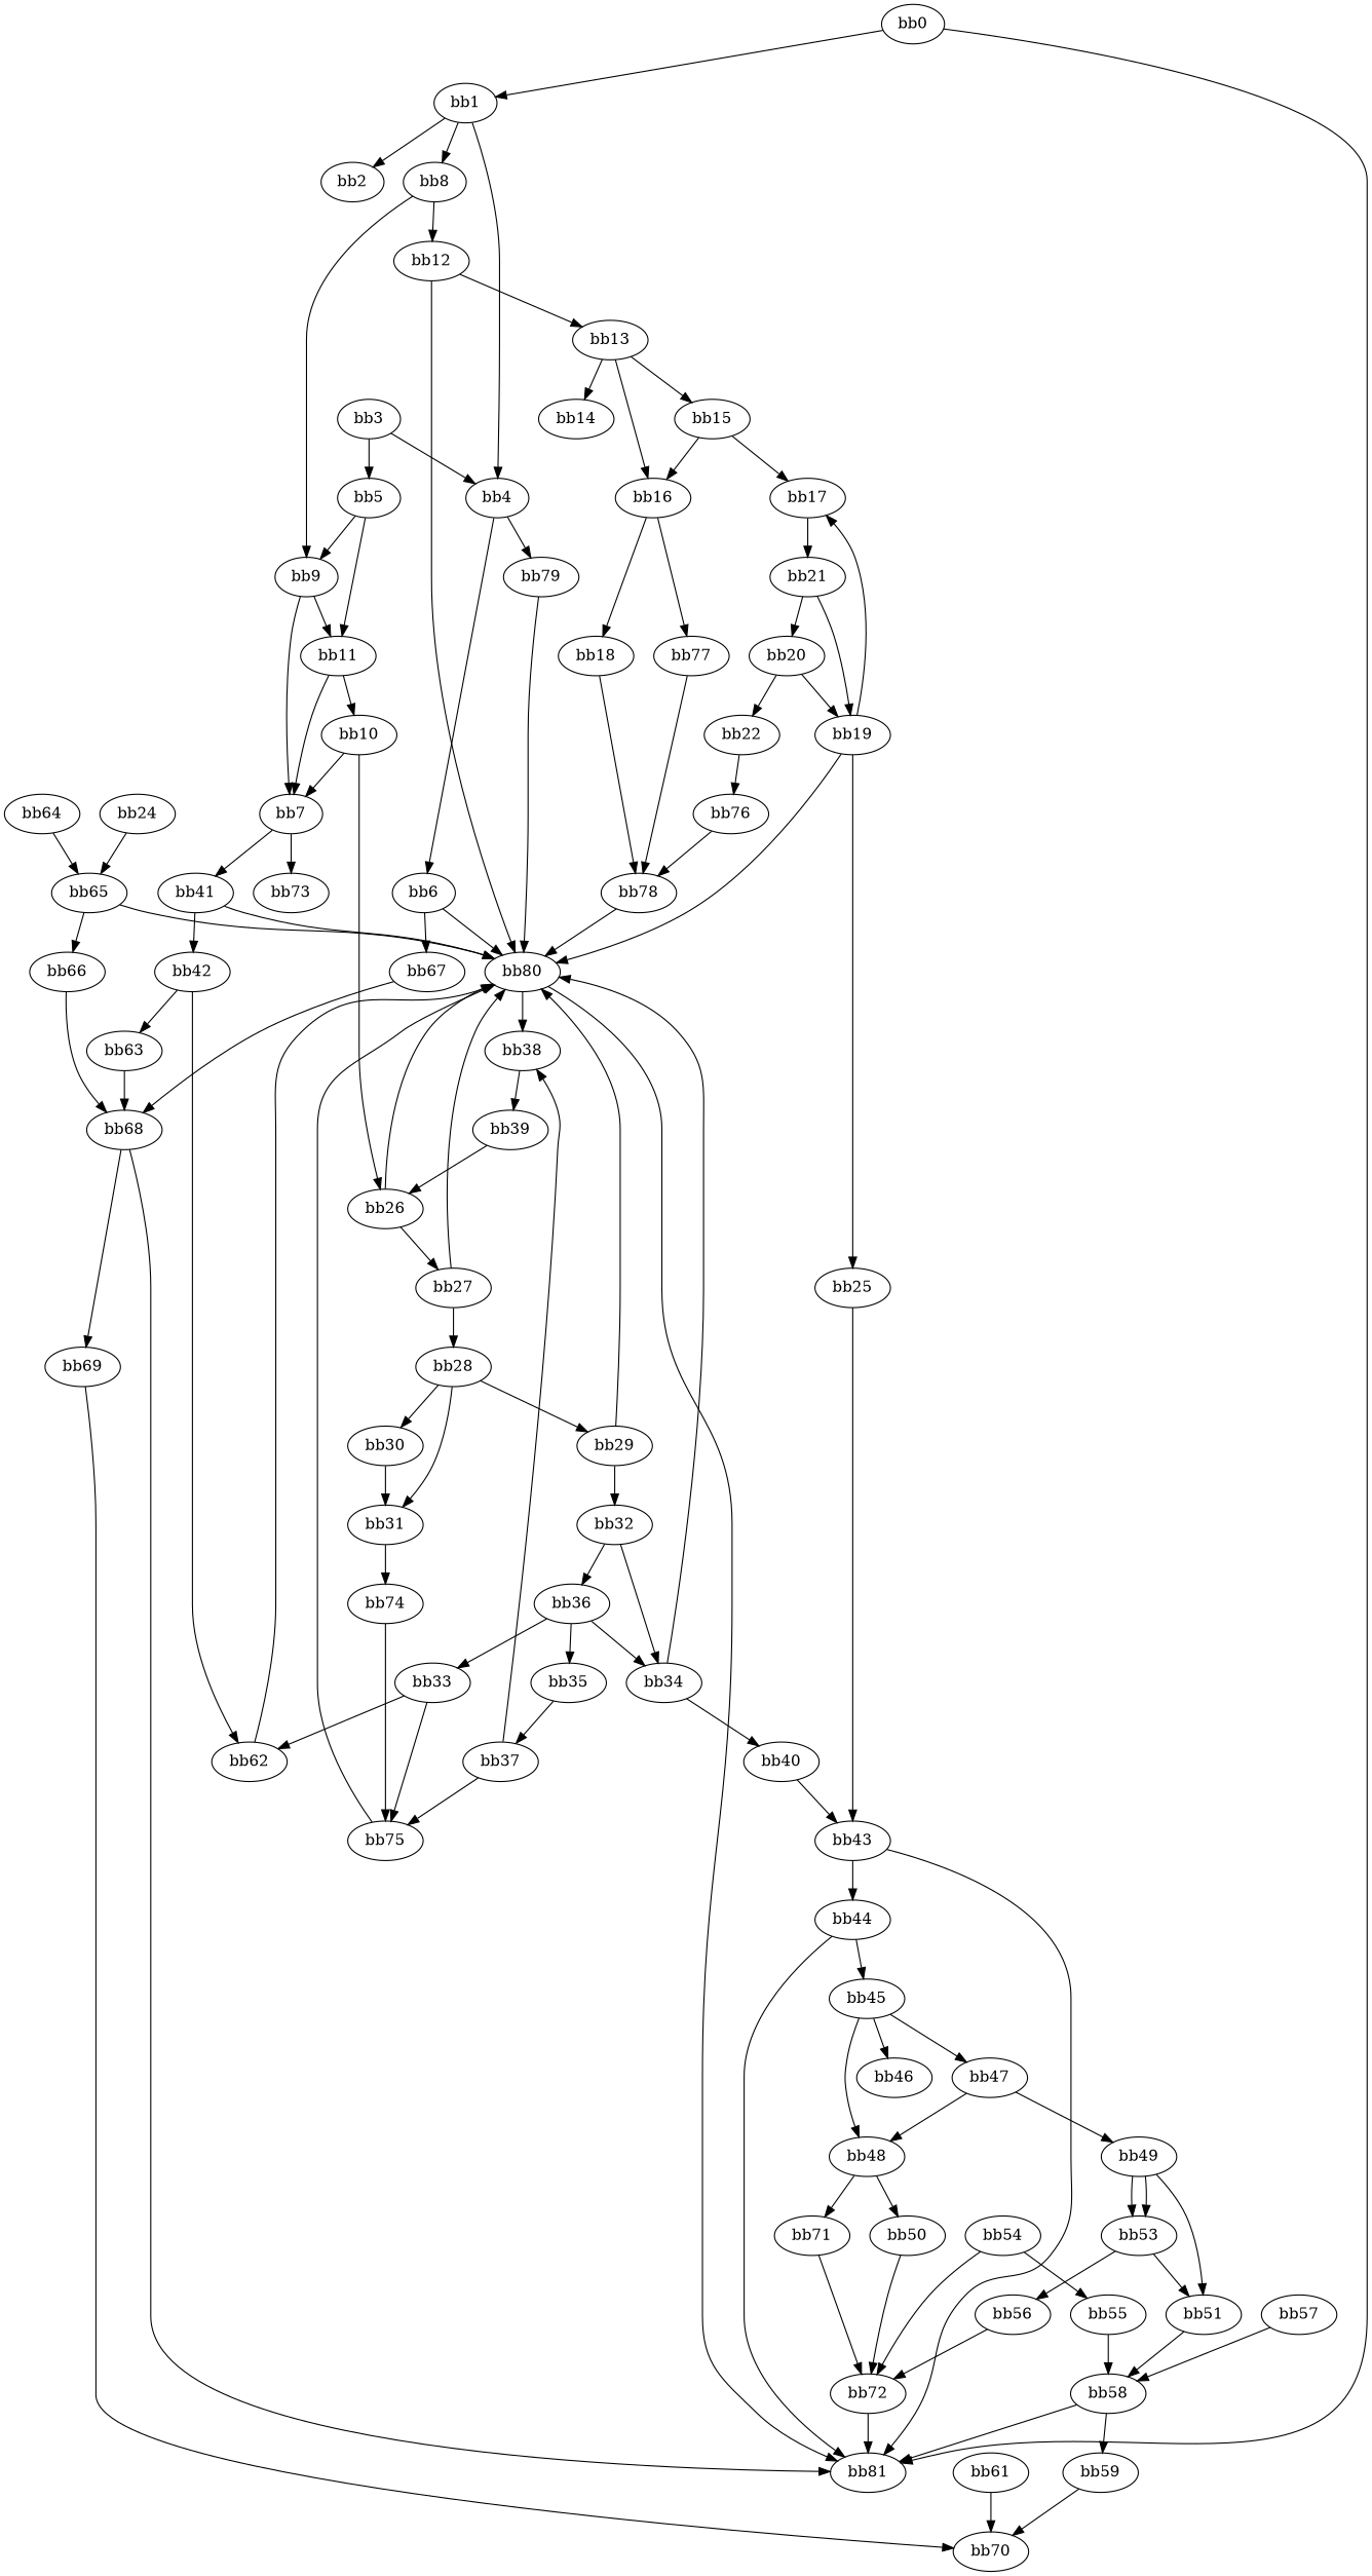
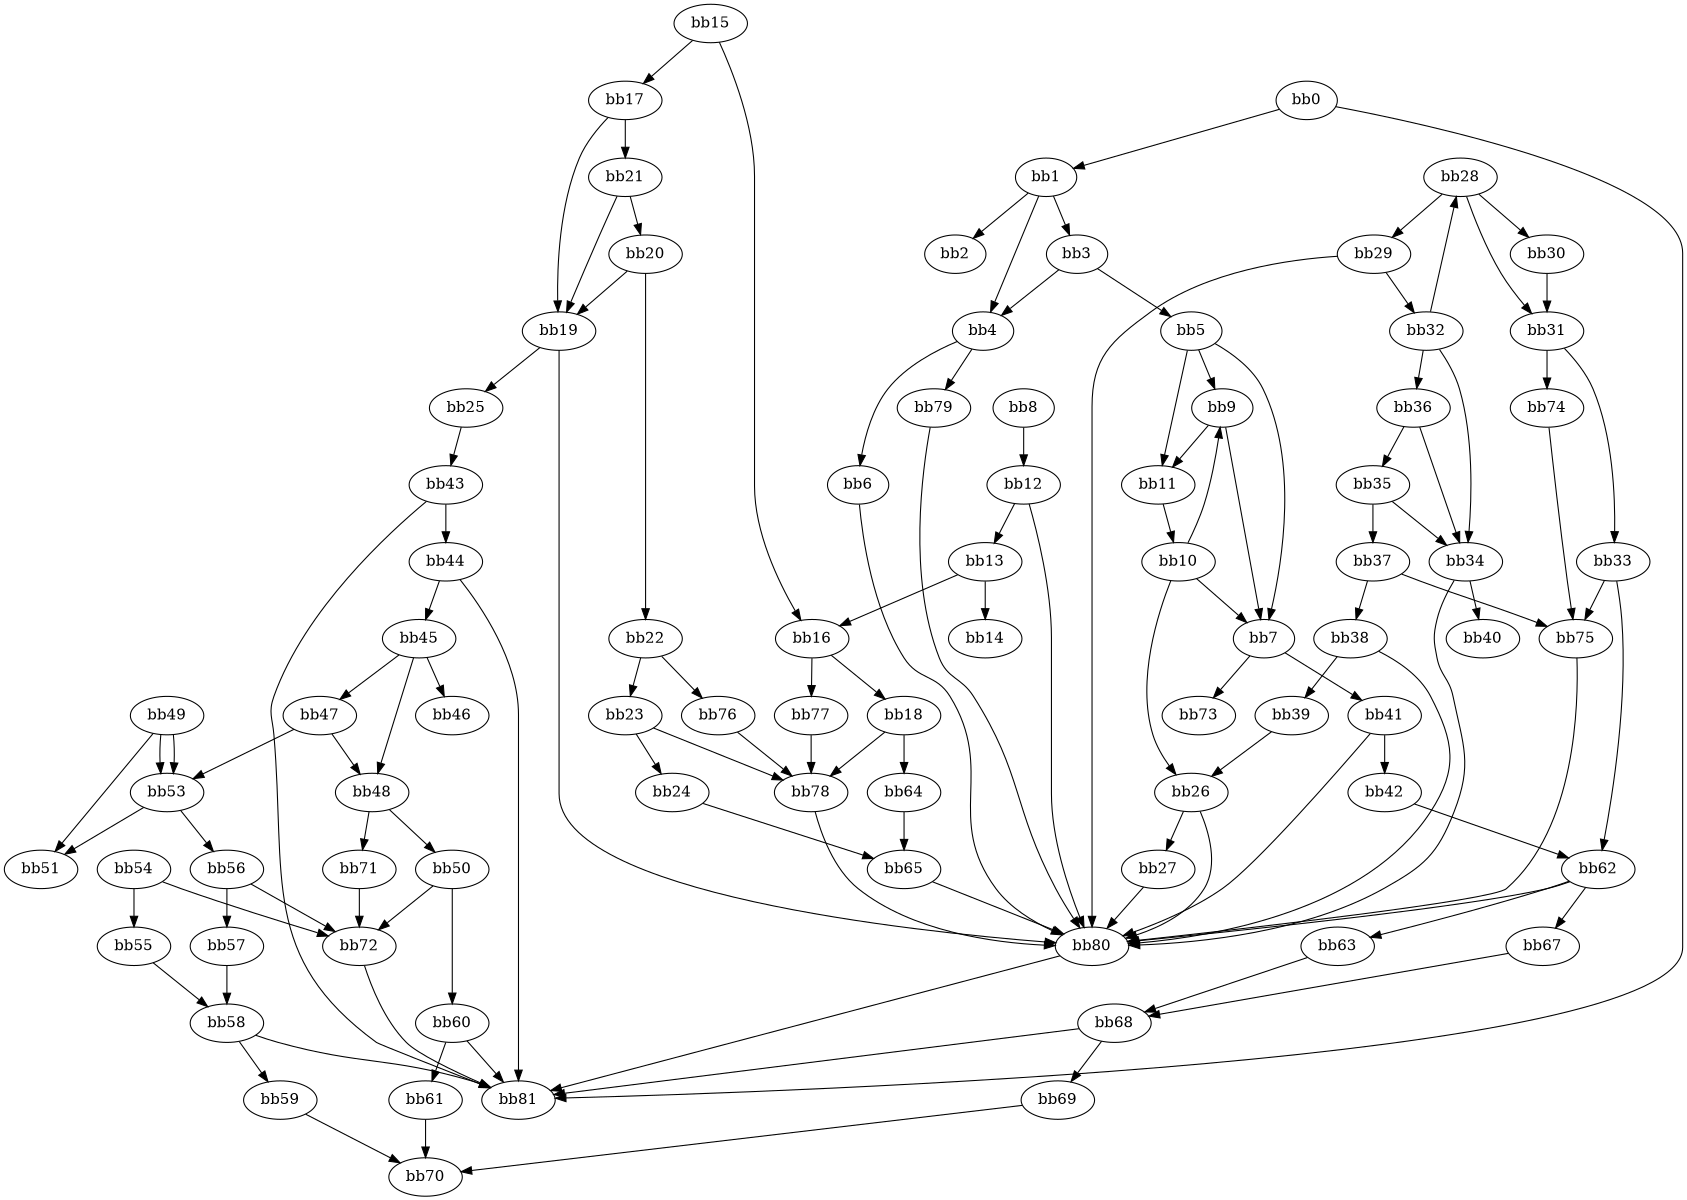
  digraph {
    n1 [label="bb0\l"]
    n2 [label="bb1\l"]
    n3 [label="bb81\l"]
    n4 [label="bb2\l"]
    n5 [label="bb3\l"]
    n6 [label="bb4\l"]
    n7 [label="bb5\l"]
    n8 [label="bb6\l"]
    n9 [label="bb79\l"]
    n10 [label="bb9\l"]
    n11 [label="bb11\l"]
    n12 [label="bb67\l"]
    n13 [label="bb80\l"]
    n14 [label="bb8\l"]
    n15 [label="bb12\l"]
    n16 [label="bb7\l"]
    n17 [label="bb68\l"]
    n18 [label="bb41\l"]
    n19 [label="bb73\l"]
    n20 [label="bb42\l"]
    n21 [label="bb13\l"]
    n22 [label="bb10\l"]
    n23 [label="bb26\l"]
    n24 [label="bb27\l"]
    n25 [label="bb14\l"]
    n26 [label="bb15\l"]
    n27 [label="bb16\l"]
    n28 [label="bb17\l"]
    n29 [label="bb18\l"]
    n30 [label="bb77\l"]
    n31 [label="bb19\l"]
    n32 [label="bb21\l"]
    n33 [label="bb64\l"]
    n34 [label="bb78\l"]
    n35 [label="bb25\l"]
    n36 [label="bb20\l"]
    n37 [label="bb65\l"]
    n38 [label="bb43\l"]
    n39 [label="bb22\l"]
+   n40 [label="bb23\l"]
    n41 [label="bb76\l"]
    n42 [label="bb24\l"]
-   n43 [label="bb66\l"]
    n44 [label="bb44\l"]
    n45 [label="bb28\l"]
    n46 [label="bb29\l"]
    n47 [label="bb30\l"]
    n48 [label="bb31\l"]
    n49 [label="bb32\l"]
    n50 [label="bb33\l"]
    n51 [label="bb74\l"]
    n52 [label="bb34\l"]
    n53 [label="bb36\l"]
    n54 [label="bb62\l"]
    n55 [label="bb75\l"]
    n56 [label="bb40\l"]
    n57 [label="bb35\l"]
    n58 [label="bb63\l"]
    n59 [label="bb37\l"]
    n60 [label="bb38\l"]
    n61 [label="bb39\l"]
    n62 [label="bb69\l"]
    n63 [label="bb45\l"]
    n64 [label="bb46\l"]
    n65 [label="bb47\l"]
    n66 [label="bb48\l"]
    n67 [label="bb49\l"]
    n68 [label="bb50\l"]
    n69 [label="bb71\l"]
    n70 [label="bb51\l"]
    n71 [label="bb53\l"]
+   n72 [label="bb60\l"]
    n73 [label="bb72\l"]
    n74 [label="bb58\l"]
    n75 [label="bb56\l"]
    n76 [label="bb61\l"]
    n77 [label="bb59\l"]
    n78 [label="bb54\l"]
    n79 [label="bb55\l"]
    n80 [label="bb57\l"]
    n81 [label="bb70\l"]
    n1 -> n2
    n1 -> n3
    n2 -> n4
-   n2 -> n14
+   n2 -> n5
    n2 -> n6
    n5 -> n6
    n5 -> n7
    n6 -> n8
    n6 -> n9
    n7 -> n10
    n7 -> n11
-   n8 -> n12
+   n54 -> n12
    n8 -> n13
    n9 -> n13
    n10 -> n11
    n10 -> n16
-   n11 -> n16
+   n7 -> n16
    n11 -> n22
    n12 -> n17
    n13 -> n3
-   n14 -> n10
+   n22 -> n10
    n14 -> n15
    n15 -> n13
    n15 -> n21
    n16 -> n18
    n16 -> n19
    n17 -> n3
    n17 -> n62
    n18 -> n13
    n18 -> n20
    n20 -> n54
    n21 -> n25
-   n21 -> n26
    n21 -> n27
    n22 -> n16
    n22 -> n23
    n23 -> n13
    n23 -> n24
    n24 -> n13
-   n24 -> n45
+   n49 -> n45
    n26 -> n27
    n26 -> n28
    n27 -> n29
    n27 -> n30
-   n31 -> n28
+   n28 -> n31
    n28 -> n32
+   n29 -> n33
    n29 -> n34
    n30 -> n34
    n31 -> n13
    n31 -> n35
    n32 -> n31
    n32 -> n36
    n33 -> n37
    n34 -> n13
    n35 -> n38
    n36 -> n31
    n36 -> n39
    n37 -> n13
-   n37 -> n43
    n38 -> n3
    n38 -> n44
+   n39 -> n40
    n39 -> n41
+   n40 -> n34
+   n40 -> n42
    n41 -> n34
    n42 -> n37
-   n43 -> n17
    n44 -> n3
    n44 -> n63
    n45 -> n46
    n45 -> n47
    n45 -> n48
    n46 -> n13
    n46 -> n49
    n47 -> n48
-   n53 -> n50
+   n48 -> n50
    n48 -> n51
    n49 -> n52
    n49 -> n53
    n50 -> n54
    n50 -> n55
    n51 -> n55
    n52 -> n13
    n52 -> n56
    n53 -> n52
    n53 -> n57
    n54 -> n13
-   n20 -> n58
+   n54 -> n58
    n55 -> n13
-   n56 -> n38
+   n57 -> n52
    n57 -> n59
    n58 -> n17
    n59 -> n55
    n59 -> n60
-   n13 -> n60
+   n60 -> n13
    n60 -> n61
    n61 -> n23
    n62 -> n81
    n63 -> n64
    n63 -> n65
    n63 -> n66
    n65 -> n66
-   n65 -> n67
+   n65 -> n71
    n66 -> n68
    n66 -> n69
    n67 -> n70
    n67 -> n71
    n67 -> n71
+   n68 -> n72
    n68 -> n73
    n69 -> n73
-   n70 -> n74
    n71 -> n70
    n71 -> n75
+   n72 -> n3
+   n72 -> n76
    n73 -> n3
    n74 -> n3
    n74 -> n77
    n75 -> n73
+   n75 -> n80
    n76 -> n81
    n77 -> n81
    n78 -> n73
    n78 -> n79
    n79 -> n74
    n80 -> n74
  }
